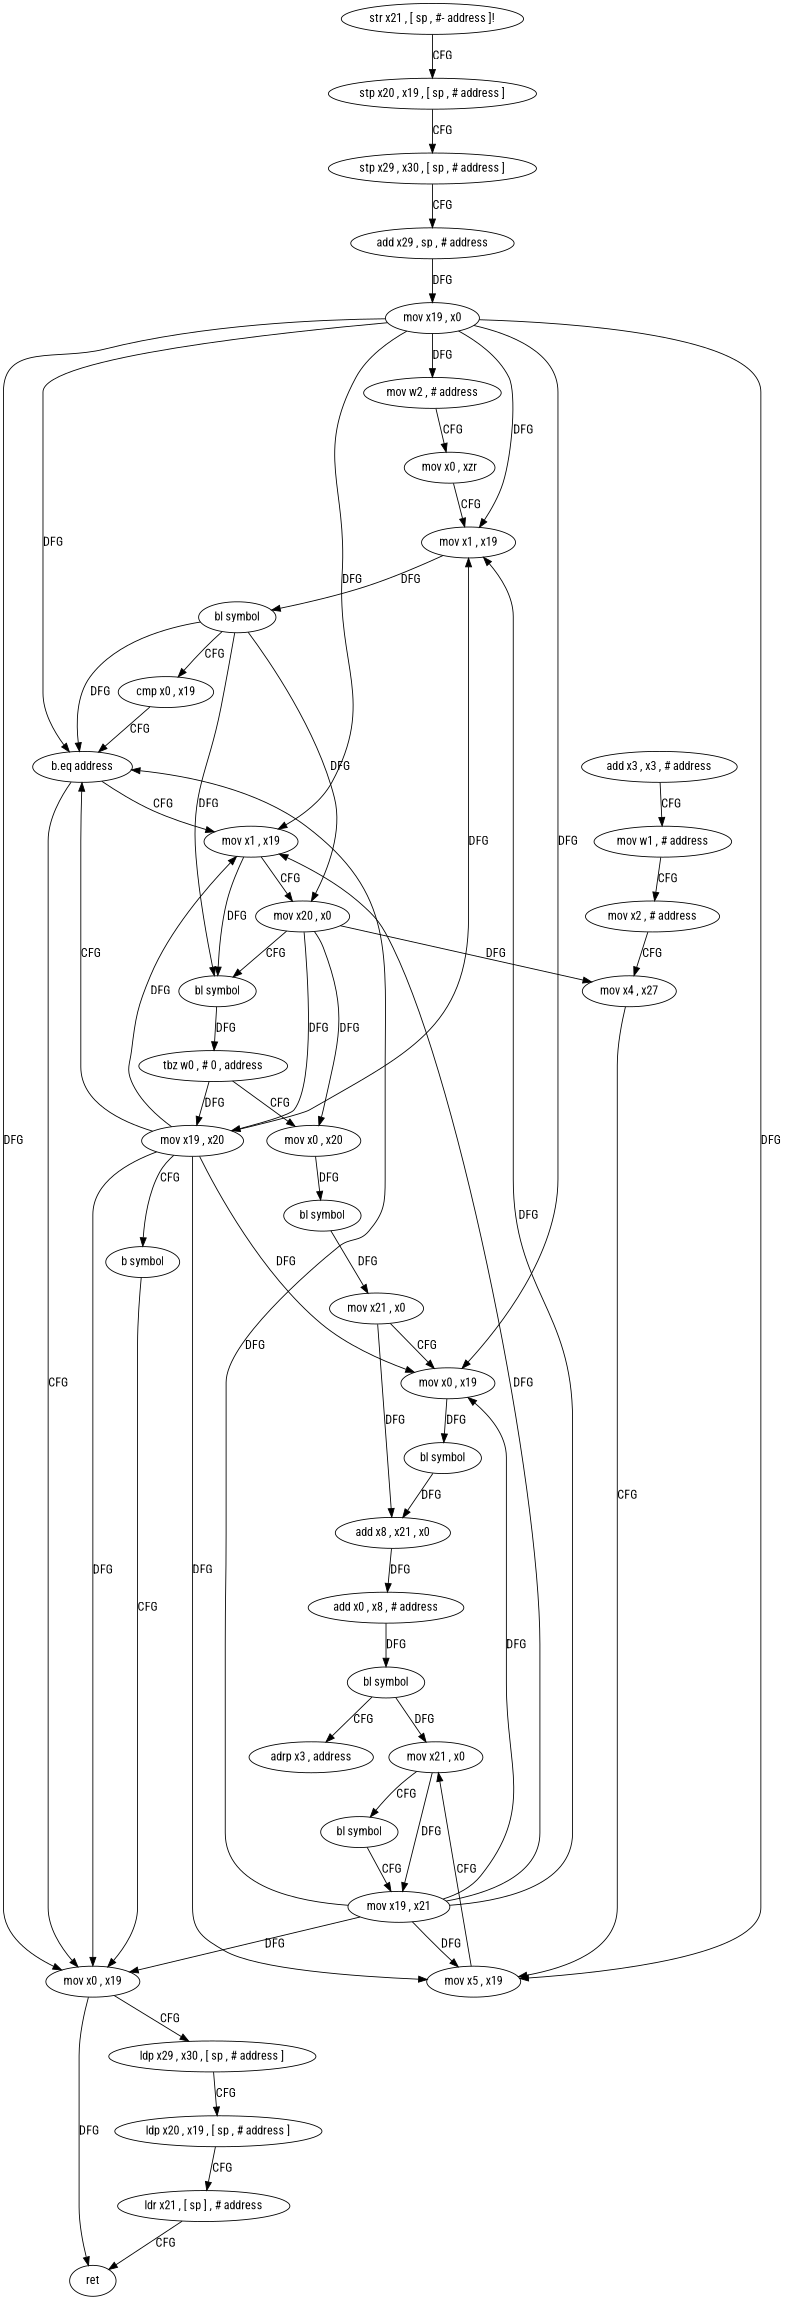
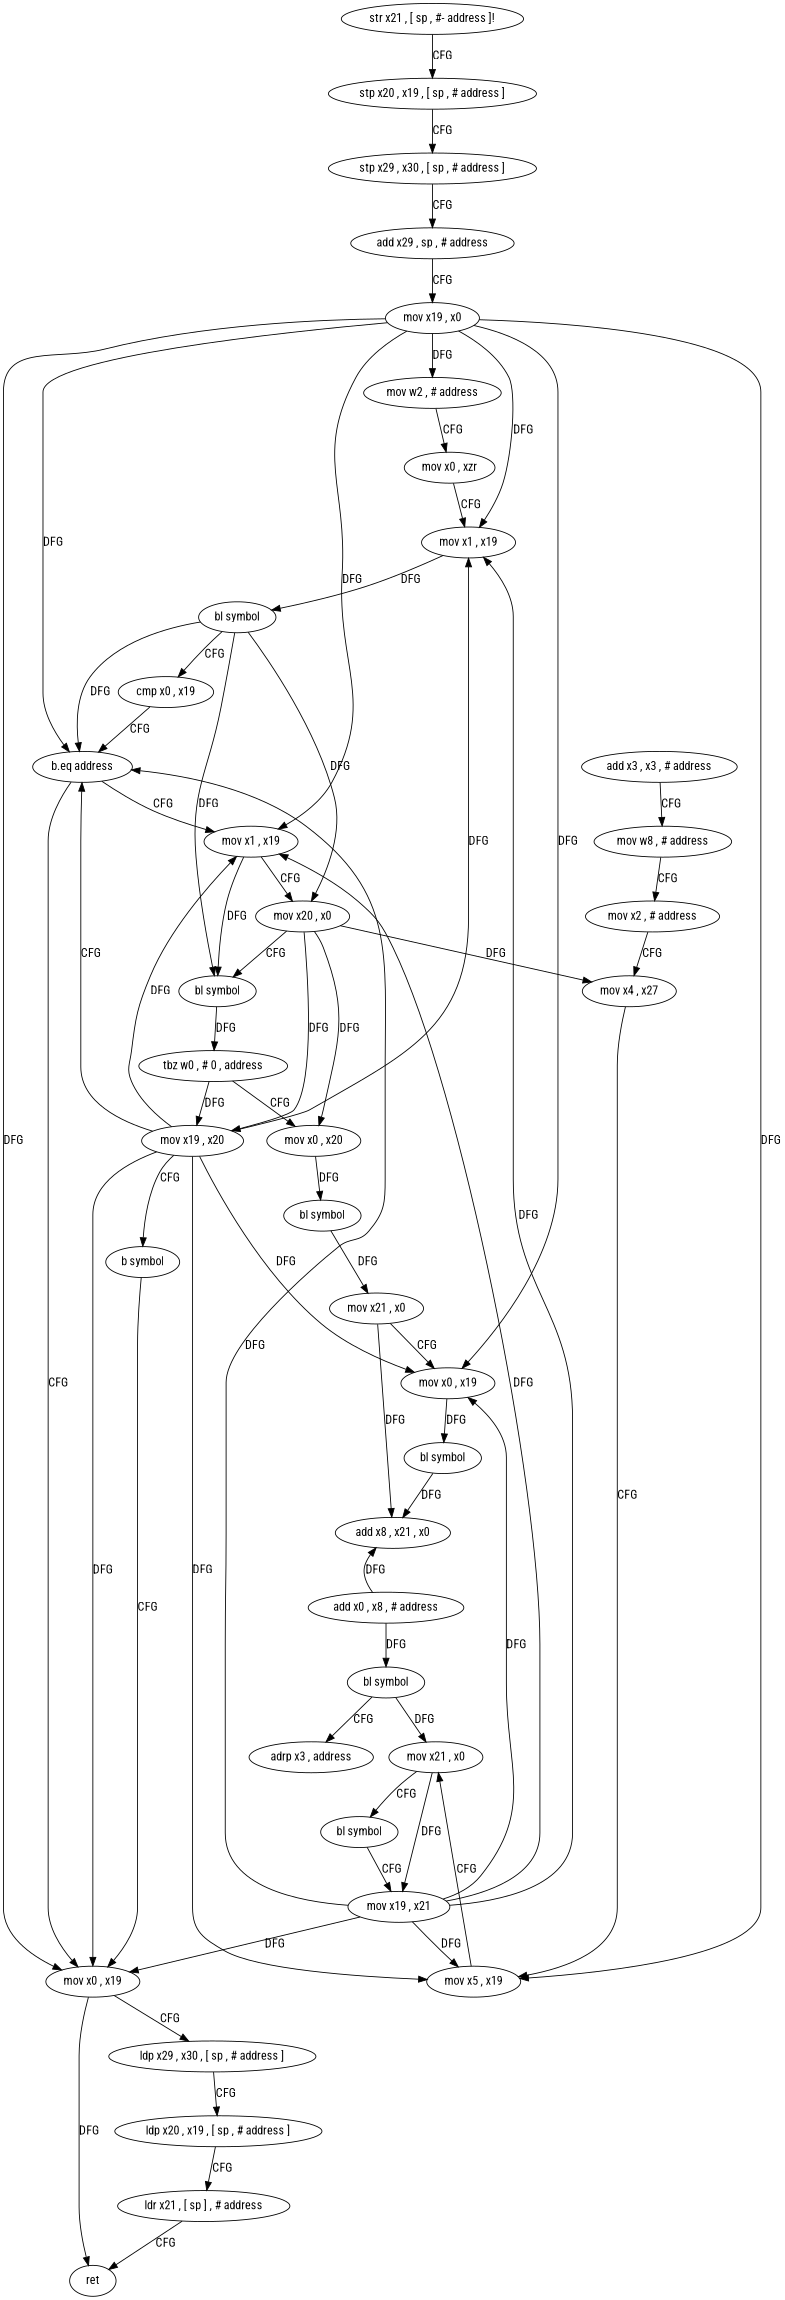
  digraph {
    fontname="Roboto Condensed"
    node [fontname="Roboto Condensed"]
    edge [fontname="Roboto Condensed"]
    n1 [label="str x21 , [ sp , #- address ]!"]
    n2 [label="stp x20 , x19 , [ sp , # address ]"]
    n3 [label="stp x29 , x30 , [ sp , # address ]"]
    n4 [label="add x29 , sp , # address"]
    n5 [label="mov x19 , x0"]
    n6 [label="mov w2 , # address"]
    n7 [label="mov x1 , x19"]
    n8 [label="b.eq address"]
    n9 [label="mov x0 , x19"]
    n10 [label="mov x1 , x19"]
    n11 [label="mov x0 , x19"]
    n12 [label="mov x5 , x19"]
    n13 [label="mov x0 , xzr"]
    n14 [label="bl symbol"]
    n15 [label="ldp x29 , x30 , [ sp , # address ]"]
    n16 [label=ret]
    n17 [label="mov x20 , x0"]
    n18 [label="bl symbol"]
    n19 [label="bl symbol"]
    n20 [label="mov x21 , x0"]
    n21 [label="cmp x0 , x19"]
    n22 [label="mov x0 , x20"]
    n23 [label="mov x19 , x20"]
    n24 [label="mov x4 , x27"]
    n25 [label="tbz w0 , # 0 , address"]
    n26 [label="ldp x20 , x19 , [ sp , # address ]"]
    n27 [label="ldr x21 , [ sp ] , # address"]
    n28 [label="bl symbol"]
    n29 [label="b symbol"]
    n30 [label="mov x21 , x0"]
    n31 [label="add x8 , x21 , x0"]
    n32 [label="add x0 , x8 , # address"]
    n33 [label="bl symbol"]
    n34 [label="adrp x3 , address"]
    n35 [label="bl symbol"]
    n36 [label="mov x19 , x21"]
    n37 [label="add x3 , x3 , # address"]
-   n38 [label="mov w1 , # address"]
+   n38 [label="mov w8 , # address"]
    n39 [label="mov x2 , # address"]
    n1 -> n2 [label=CFG]
    n2 -> n3 [label=CFG]
    n3 -> n4 [label=CFG]
-   n4 -> n5 [label=DFG]
+   n4 -> n5 [label=CFG]
    n5 -> n6 [label=DFG]
    n5 -> n7 [label=DFG]
    n5 -> n8 [label=DFG]
    n5 -> n9 [label=DFG]
    n5 -> n10 [label=DFG]
    n5 -> n11 [label=DFG]
    n5 -> n12 [label=DFG]
    n6 -> n13 [label=CFG]
    n7 -> n14 [label=DFG]
    n8 -> n9 [label=CFG]
    n8 -> n10 [label=CFG]
    n9 -> n15 [label=CFG]
    n9 -> n16 [label=DFG]
    n10 -> n17 [label=CFG]
    n10 -> n18 [label=DFG]
    n11 -> n19 [label=DFG]
    n12 -> n20 [label=CFG]
    n13 -> n7 [label=CFG]
    n14 -> n8 [label=DFG]
    n14 -> n17 [label=DFG]
    n14 -> n18 [label=DFG]
    n14 -> n21 [label=CFG]
    n15 -> n26 [label=CFG]
    n17 -> n18 [label=CFG]
    n17 -> n22 [label=DFG]
    n17 -> n23 [label=DFG]
    n17 -> n24 [label=DFG]
    n18 -> n25 [label=DFG]
    n19 -> n31 [label=DFG]
    n20 -> n35 [label=CFG]
    n20 -> n36 [label=DFG]
    n21 -> n8 [label=CFG]
    n22 -> n28 [label=DFG]
    n23 -> n7 [label=DFG]
    n23 -> n8 [label=CFG]
    n23 -> n9 [label=DFG]
    n23 -> n10 [label=DFG]
    n23 -> n11 [label=DFG]
    n23 -> n12 [label=DFG]
    n23 -> n29 [label=CFG]
    n24 -> n12 [label=CFG]
    n25 -> n22 [label=CFG]
    n25 -> n23 [label=DFG]
    n26 -> n27 [label=CFG]
    n27 -> n16 [label=CFG]
    n28 -> n30 [label=DFG]
    n29 -> n9 [label=CFG]
    n30 -> n11 [label=CFG]
    n30 -> n31 [label=DFG]
-   n31 -> n32 [label=DFG]
+   n32 -> n31 [label=DFG]
    n32 -> n33 [label=DFG]
    n33 -> n20 [label=DFG]
    n33 -> n34 [label=CFG]
    n35 -> n36 [label=CFG]
    n36 -> n7 [label=DFG]
    n36 -> n8 [label=DFG]
    n36 -> n9 [label=DFG]
    n36 -> n10 [label=DFG]
    n36 -> n11 [label=DFG]
    n36 -> n12 [label=DFG]
    n37 -> n38 [label=CFG]
    n38 -> n39 [label=CFG]
    n39 -> n24 [label=CFG]
  }
